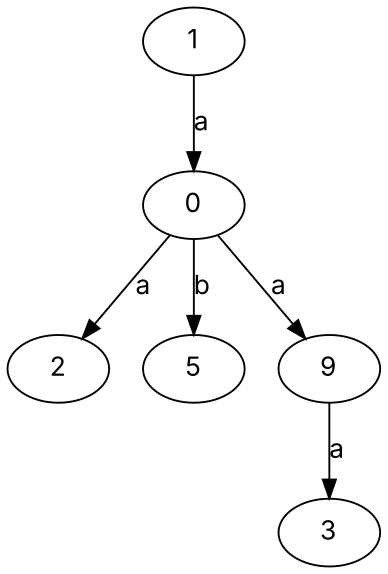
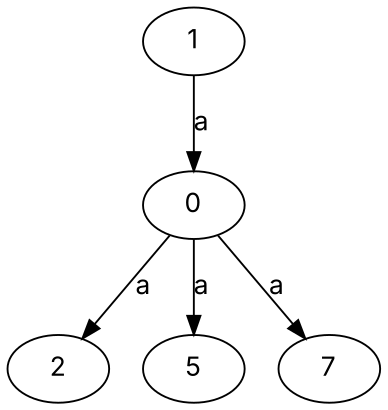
  strict digraph {
    fontname=Inter
    node [fontname=Inter]
    edge [fontname=Inter]
    0
    2
    5
-   7 [label=9]
+   7
    1
-   3
    0 -> 2 [label=a]
-   0 -> 5 [label=b]
+   0 -> 5 [label=a]
    0 -> 7 [label=a]
-   7 -> 3 [label=a]
    1 -> 0 [label=a]
  }
